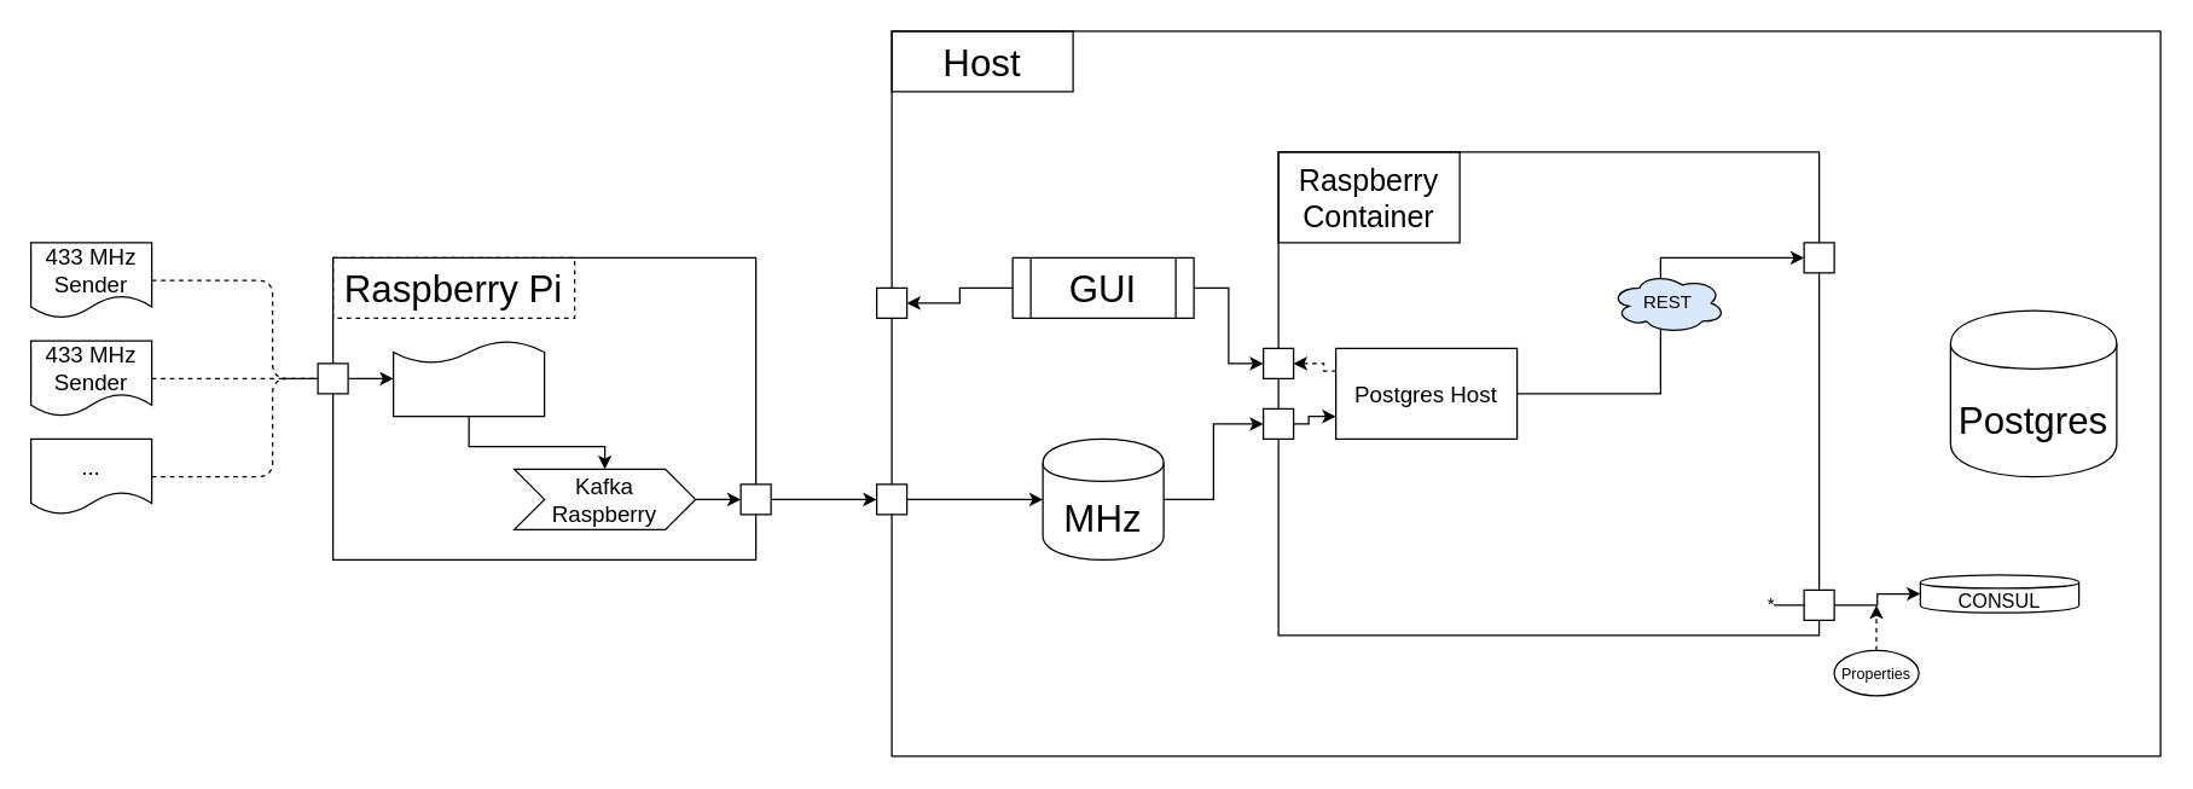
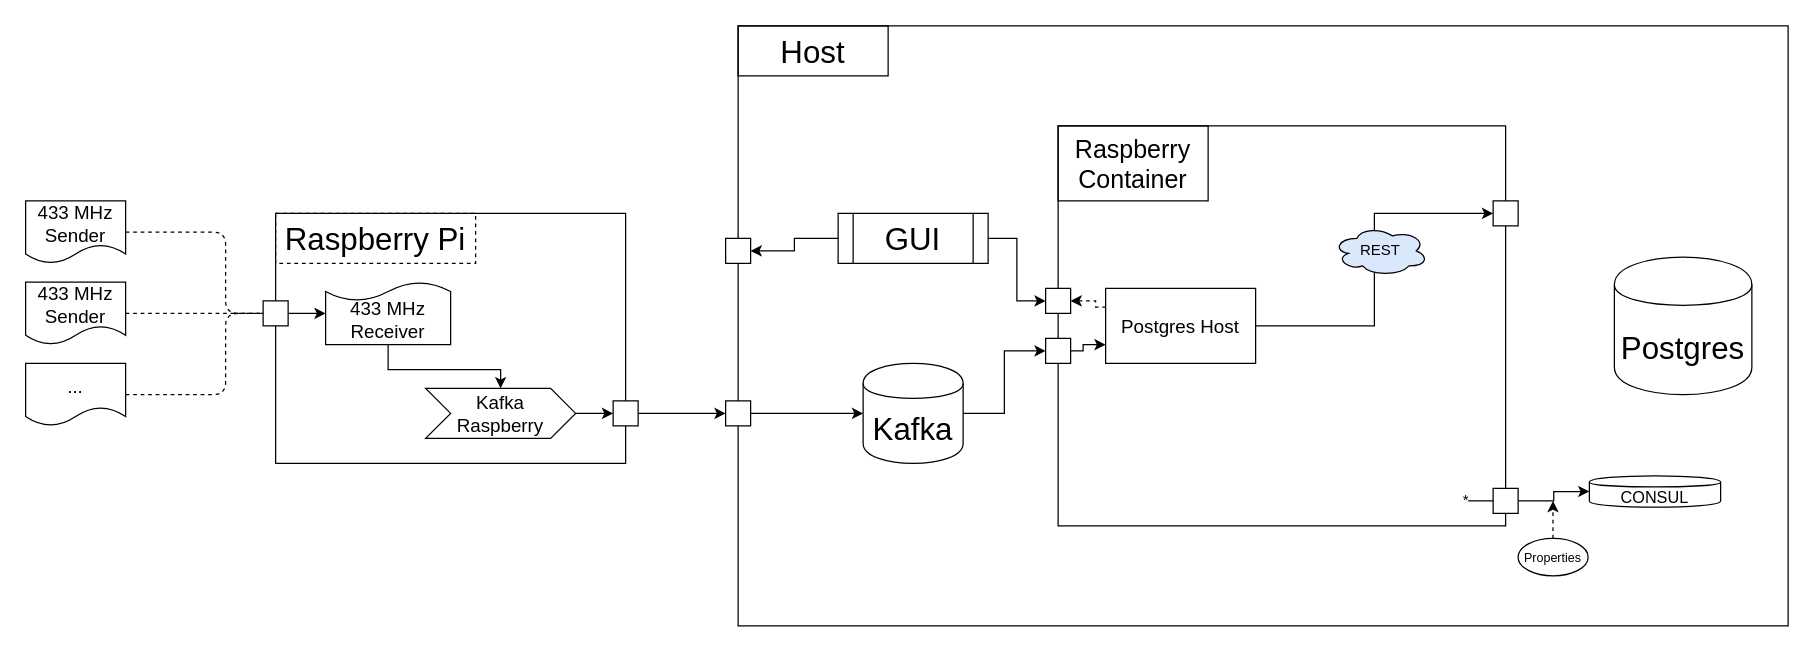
  <mxCell id="0" />
  <mxCell id="1" parent="0" />
  <mxCell id="2" value="" style="rounded=0;whiteSpace=wrap;html=1;fillColor=none;" parent="1" vertex="1"><mxGeometry x="590" y="20" width="840" height="480" as="geometry" /></mxCell>
  <mxCell id="3" value="Host" style="rounded=0;whiteSpace=wrap;html=1;fillColor=none;fontSize=25;" parent="1" vertex="1"><mxGeometry x="590" y="20" width="120" height="40" as="geometry" /></mxCell>
  <mxCell id="4" style="edgeStyle=orthogonalEdgeStyle;rounded=0;orthogonalLoop=1;jettySize=auto;html=1;entryX=0;entryY=0.5;entryDx=0;entryDy=0;startArrow=none;startFill=0;endArrow=classic;endFill=1;fontSize=12;" parent="1" source="5" target="13" edge="1"><mxGeometry relative="1" as="geometry" /></mxCell>
- <mxCell id="5" value="MHz" style="shape=cylinder;whiteSpace=wrap;html=1;boundedLbl=1;backgroundOutline=1;fillColor=none;fontSize=25;" parent="1" vertex="1"><mxGeometry x="690" y="290" width="80" height="80" as="geometry" /></mxCell>
+ <mxCell id="5" value="Kafka" style="shape=cylinder;whiteSpace=wrap;html=1;boundedLbl=1;backgroundOutline=1;fillColor=none;fontSize=25;" parent="1" vertex="1"><mxGeometry x="690" y="290" width="80" height="80" as="geometry" /></mxCell>
  <mxCell id="6" value="" style="rounded=0;whiteSpace=wrap;html=1;fillColor=none;fontSize=25;" parent="1" vertex="1"><mxGeometry x="846" y="100" width="358" height="320" as="geometry" /></mxCell>
  <mxCell id="7" value="Raspberry Container" style="rounded=0;whiteSpace=wrap;html=1;fillColor=none;fontSize=20;" parent="1" vertex="1"><mxGeometry x="846" y="100" width="120" height="60" as="geometry" /></mxCell>
  <mxCell id="8" value="Postgres Host" style="rounded=0;whiteSpace=wrap;html=1;fillColor=none;fontSize=15;" parent="1" vertex="1"><mxGeometry x="884" y="230" width="120" height="60" as="geometry" /></mxCell>
  <mxCell id="9" value="" style="whiteSpace=wrap;html=1;aspect=fixed;fillColor=#ffffff;fontSize=12;" parent="1" vertex="1"><mxGeometry x="1194" y="160" width="20" height="20" as="geometry" /></mxCell>
  <mxCell id="10" style="edgeStyle=orthogonalEdgeStyle;rounded=0;orthogonalLoop=1;jettySize=auto;html=1;entryX=0;entryY=0.5;entryDx=0;entryDy=0;startArrow=none;startFill=0;endArrow=classic;endFill=1;fontSize=12;" parent="1" source="8" target="9" edge="1"><mxGeometry relative="1" as="geometry" /></mxCell>
  <mxCell id="11" value="Postgres" style="shape=cylinder;whiteSpace=wrap;html=1;boundedLbl=1;backgroundOutline=1;fillColor=none;fontSize=25;" parent="1" vertex="1"><mxGeometry x="1291" y="205" width="110" height="110" as="geometry" /></mxCell>
  <mxCell id="12" style="edgeStyle=orthogonalEdgeStyle;rounded=0;orthogonalLoop=1;jettySize=auto;html=1;entryX=0;entryY=0.75;entryDx=0;entryDy=0;startArrow=none;startFill=0;endArrow=classic;endFill=1;fontSize=12;" parent="1" source="13" target="8" edge="1"><mxGeometry relative="1" as="geometry"><Array as="points"><mxPoint x="866" y="280" /><mxPoint x="866" y="275" /></Array></mxGeometry></mxCell>
  <mxCell id="13" value="" style="whiteSpace=wrap;html=1;aspect=fixed;fillColor=#ffffff;fontSize=12;" parent="1" vertex="1"><mxGeometry x="836" y="270" width="20" height="20" as="geometry" /></mxCell>
  <mxCell id="14" style="edgeStyle=orthogonalEdgeStyle;rounded=0;orthogonalLoop=1;jettySize=auto;html=1;entryX=0;entryY=0.25;entryDx=0;entryDy=0;startArrow=classic;startFill=1;endArrow=none;endFill=0;fontSize=12;dashed=1;" parent="1" source="15" target="8" edge="1"><mxGeometry relative="1" as="geometry"><Array as="points"><mxPoint x="876" y="240" /><mxPoint x="876" y="245" /></Array></mxGeometry></mxCell>
  <mxCell id="15" value="" style="whiteSpace=wrap;html=1;aspect=fixed;fillColor=#ffffff;fontSize=12;" parent="1" vertex="1"><mxGeometry x="836" y="230" width="20" height="20" as="geometry" /></mxCell>
  <mxCell id="16" value="REST" style="ellipse;shape=cloud;whiteSpace=wrap;html=1;fillColor=#dae8fc;fontSize=12;strokeColor=#000000;" parent="1" vertex="1"><mxGeometry x="1066" y="180" width="76" height="40" as="geometry" /></mxCell>
  <mxCell id="17" style="edgeStyle=orthogonalEdgeStyle;rounded=0;orthogonalLoop=1;jettySize=auto;html=1;entryX=0;entryY=0.5;entryDx=0;entryDy=0;startArrow=none;startFill=0;endArrow=classic;endFill=1;fontSize=25;" parent="1" source="19" target="15" edge="1"><mxGeometry relative="1" as="geometry" /></mxCell>
  <mxCell id="18" style="edgeStyle=orthogonalEdgeStyle;rounded=0;orthogonalLoop=1;jettySize=auto;html=1;entryX=1;entryY=0.5;entryDx=0;entryDy=0;startArrow=none;startFill=0;endArrow=classic;endFill=1;fontSize=25;" parent="1" source="19" target="22" edge="1"><mxGeometry relative="1" as="geometry" /></mxCell>
  <mxCell id="19" value="GUI" style="shape=process;whiteSpace=wrap;html=1;backgroundOutline=1;strokeColor=#000000;fillColor=#ffffff;fontSize=25;" parent="1" vertex="1"><mxGeometry x="670" y="170" width="120" height="40" as="geometry" /></mxCell>
  <mxCell id="20" value="" style="rounded=0;whiteSpace=wrap;html=1;strokeColor=#000000;fillColor=none;fontSize=25;" parent="1" vertex="1"><mxGeometry x="220" y="170" width="280" height="200" as="geometry" /></mxCell>
  <mxCell id="21" value="Raspberry Pi" style="rounded=0;whiteSpace=wrap;html=1;strokeColor=#000000;fillColor=none;fontSize=25;dashed=1;" parent="1" vertex="1"><mxGeometry x="220" y="170" width="160" height="40" as="geometry" /></mxCell>
  <mxCell id="22" value="" style="whiteSpace=wrap;html=1;aspect=fixed;fillColor=#ffffff;fontSize=12;" parent="1" vertex="1"><mxGeometry x="580" y="190" width="20" height="20" as="geometry" /></mxCell>
  <mxCell id="23" style="edgeStyle=orthogonalEdgeStyle;rounded=0;orthogonalLoop=1;jettySize=auto;html=1;entryX=0;entryY=0.5;entryDx=0;entryDy=0;startArrow=none;startFill=0;endArrow=classic;endFill=1;fontSize=25;" parent="1" source="24" target="5" edge="1"><mxGeometry relative="1" as="geometry" /></mxCell>
  <mxCell id="24" value="" style="whiteSpace=wrap;html=1;aspect=fixed;fillColor=#ffffff;fontSize=12;" parent="1" vertex="1"><mxGeometry x="580" y="320" width="20" height="20" as="geometry" /></mxCell>
  <mxCell id="25" style="edgeStyle=orthogonalEdgeStyle;rounded=0;orthogonalLoop=1;jettySize=auto;html=1;entryX=0;entryY=0.5;entryDx=0;entryDy=0;startArrow=none;startFill=0;endArrow=classic;endFill=1;fontSize=15;" parent="1" source="26" target="28" edge="1"><mxGeometry relative="1" as="geometry" /></mxCell>
  <mxCell id="26" value="Kafka&lt;br&gt;Raspberry" style="shape=step;perimeter=stepPerimeter;whiteSpace=wrap;html=1;fixedSize=1;strokeColor=#000000;fillColor=none;fontSize=15;" parent="1" vertex="1"><mxGeometry x="340" y="310" width="120" height="40" as="geometry" /></mxCell>
  <mxCell id="27" value="" style="edgeStyle=orthogonalEdgeStyle;rounded=0;orthogonalLoop=1;jettySize=auto;html=1;startArrow=none;startFill=0;endArrow=classic;endFill=1;fontSize=15;" parent="1" source="28" target="24" edge="1"><mxGeometry relative="1" as="geometry" /></mxCell>
  <mxCell id="28" value="" style="whiteSpace=wrap;html=1;aspect=fixed;fillColor=#ffffff;fontSize=12;" parent="1" vertex="1"><mxGeometry x="490" y="320" width="20" height="20" as="geometry" /></mxCell>
  <mxCell id="29" style="edgeStyle=orthogonalEdgeStyle;rounded=0;orthogonalLoop=1;jettySize=auto;html=1;startArrow=none;startFill=0;endArrow=classic;endFill=1;fontSize=15;fontColor=#000000;" parent="1" source="30" target="32" edge="1"><mxGeometry relative="1" as="geometry" /></mxCell>
  <mxCell id="30" value="" style="whiteSpace=wrap;html=1;aspect=fixed;fillColor=#ffffff;fontSize=12;" parent="1" vertex="1"><mxGeometry x="210" y="240" width="20" height="20" as="geometry" /></mxCell>
  <mxCell id="31" style="edgeStyle=orthogonalEdgeStyle;rounded=0;orthogonalLoop=1;jettySize=auto;html=1;entryX=0.5;entryY=0;entryDx=0;entryDy=0;startArrow=none;startFill=0;endArrow=classic;endFill=1;fontSize=15;fontColor=#000000;" parent="1" source="32" target="26" edge="1"><mxGeometry relative="1" as="geometry"><Array as="points"><mxPoint x="310" y="295" /><mxPoint x="400" y="295" /></Array></mxGeometry></mxCell>
  <mxCell id="32" value="" style="shape=document;whiteSpace=wrap;html=1;boundedLbl=1;strokeColor=#000000;fillColor=none;fontSize=15;fontColor=#000000;labelBackgroundColor=none;rotation=-180;" parent="1" vertex="1"><mxGeometry x="260" y="225" width="100" height="50" as="geometry" /></mxCell>
+ <mxCell id="33" value="&lt;span style=&quot;color: rgb(0 , 0 , 0) ; font-family: &amp;#34;helvetica&amp;#34; ; font-size: 15px ; font-style: normal ; font-weight: 400 ; letter-spacing: normal ; text-align: center ; text-indent: 0px ; text-transform: none ; word-spacing: 0px ; display: inline ; float: none&quot;&gt;433 MHz&lt;/span&gt;&lt;br style=&quot;color: rgb(0 , 0 , 0) ; font-family: &amp;#34;helvetica&amp;#34; ; font-size: 15px ; font-style: normal ; font-weight: 400 ; letter-spacing: normal ; text-align: center ; text-indent: 0px ; text-transform: none ; word-spacing: 0px&quot;&gt;&lt;span style=&quot;color: rgb(0 , 0 , 0) ; font-family: &amp;#34;helvetica&amp;#34; ; font-size: 15px ; font-style: normal ; font-weight: 400 ; letter-spacing: normal ; text-align: center ; text-indent: 0px ; text-transform: none ; word-spacing: 0px ; display: inline ; float: none&quot;&gt;Receiver&lt;/span&gt;" style="text;html=1;strokeColor=none;fillColor=none;align=center;verticalAlign=middle;whiteSpace=wrap;rounded=0;labelBackgroundColor=none;fontSize=15;fontColor=#000000;" parent="1" vertex="1"><mxGeometry x="270" y="235" width="80" height="40" as="geometry" /></mxCell>
  <mxCell id="34" value="433 MHz&lt;br&gt;Sender" style="shape=document;whiteSpace=wrap;html=1;boundedLbl=1;labelBackgroundColor=none;strokeColor=#000000;fillColor=none;fontSize=15;fontColor=#000000;" parent="1" vertex="1"><mxGeometry x="20" y="160" width="80" height="50" as="geometry" /></mxCell>
  <mxCell id="35" value="433 MHz&lt;br&gt;Sender" style="shape=document;whiteSpace=wrap;html=1;boundedLbl=1;labelBackgroundColor=none;strokeColor=#000000;fillColor=none;fontSize=15;fontColor=#000000;" parent="1" vertex="1"><mxGeometry x="20" y="225" width="80" height="50" as="geometry" /></mxCell>
  <mxCell id="36" value="..." style="shape=document;whiteSpace=wrap;html=1;boundedLbl=1;labelBackgroundColor=none;strokeColor=#000000;fillColor=none;fontSize=15;fontColor=#000000;" parent="1" vertex="1"><mxGeometry x="20" y="290" width="80" height="50" as="geometry" /></mxCell>
  <mxCell id="37" value="" style="endArrow=none;dashed=1;html=1;fontSize=15;fontColor=#000000;entryX=0;entryY=0.5;entryDx=0;entryDy=0;exitX=1;exitY=0.5;exitDx=0;exitDy=0;" parent="1" source="34" target="30" edge="1"><mxGeometry width="50" height="50" relative="1" as="geometry"><mxPoint x="140" y="300" as="sourcePoint" /><mxPoint x="190" y="250" as="targetPoint" /><Array as="points"><mxPoint x="180" y="185" /><mxPoint x="180" y="250" /></Array></mxGeometry></mxCell>
  <mxCell id="38" value="" style="endArrow=none;dashed=1;html=1;fontSize=15;fontColor=#000000;entryX=0;entryY=0.5;entryDx=0;entryDy=0;exitX=1;exitY=0.5;exitDx=0;exitDy=0;" parent="1" source="35" target="30" edge="1"><mxGeometry width="50" height="50" relative="1" as="geometry"><mxPoint x="140" y="300" as="sourcePoint" /><mxPoint x="190" y="250" as="targetPoint" /><Array as="points"><mxPoint x="120" y="250" /><mxPoint x="150" y="250" /></Array></mxGeometry></mxCell>
  <mxCell id="39" value="" style="endArrow=none;dashed=1;html=1;fontSize=15;fontColor=#000000;entryX=0;entryY=0.5;entryDx=0;entryDy=0;exitX=1;exitY=0.5;exitDx=0;exitDy=0;" parent="1" source="36" target="30" edge="1"><mxGeometry width="50" height="50" relative="1" as="geometry"><mxPoint x="140" y="320" as="sourcePoint" /><mxPoint x="190" y="270" as="targetPoint" /><Array as="points"><mxPoint x="180" y="315" /><mxPoint x="180" y="250" /></Array></mxGeometry></mxCell>
  <mxCell id="40" value="CONSUL" style="shape=cylinder;whiteSpace=wrap;html=1;boundedLbl=1;backgroundOutline=1;fillColor=none;fontSize=13;" parent="1" vertex="1"><mxGeometry x="1271" y="380" width="105" height="25" as="geometry" /></mxCell>
  <mxCell id="41" value="" style="edgeStyle=orthogonalEdgeStyle;rounded=0;orthogonalLoop=1;jettySize=auto;html=1;" parent="1" source="42" target="40" edge="1"><mxGeometry relative="1" as="geometry" /></mxCell>
  <mxCell id="42" value="" style="whiteSpace=wrap;html=1;aspect=fixed;fillColor=#ffffff;fontSize=12;" parent="1" vertex="1"><mxGeometry x="1194" y="390" width="20" height="20" as="geometry" /></mxCell>
  <mxCell id="43" value="Properties" style="ellipse;whiteSpace=wrap;html=1;fontSize=10;fillColor=#ffffff;strokeColor=default;" parent="1" vertex="1"><mxGeometry x="1214" y="430" width="56" height="30" as="geometry" /></mxCell>
  <mxCell id="44" value="" style="endArrow=classic;html=1;rounded=0;dashed=1;" parent="1" edge="1"><mxGeometry width="50" height="50" relative="1" as="geometry"><mxPoint x="1241.88" y="430" as="sourcePoint" /><mxPoint x="1241.88" y="400" as="targetPoint" /></mxGeometry></mxCell>
  <mxCell id="45" value="" style="endArrow=none;html=1;rounded=0;" parent="1" edge="1"><mxGeometry width="50" height="50" relative="1" as="geometry"><mxPoint x="1174" y="400" as="sourcePoint" /><mxPoint x="1194" y="400" as="targetPoint" /></mxGeometry></mxCell>
  <mxCell id="46" value="*" style="text;html=1;strokeColor=none;fillColor=none;align=center;verticalAlign=middle;whiteSpace=wrap;rounded=0;" parent="1" vertex="1"><mxGeometry x="1161" y="390" width="23" height="20" as="geometry" /></mxCell>
